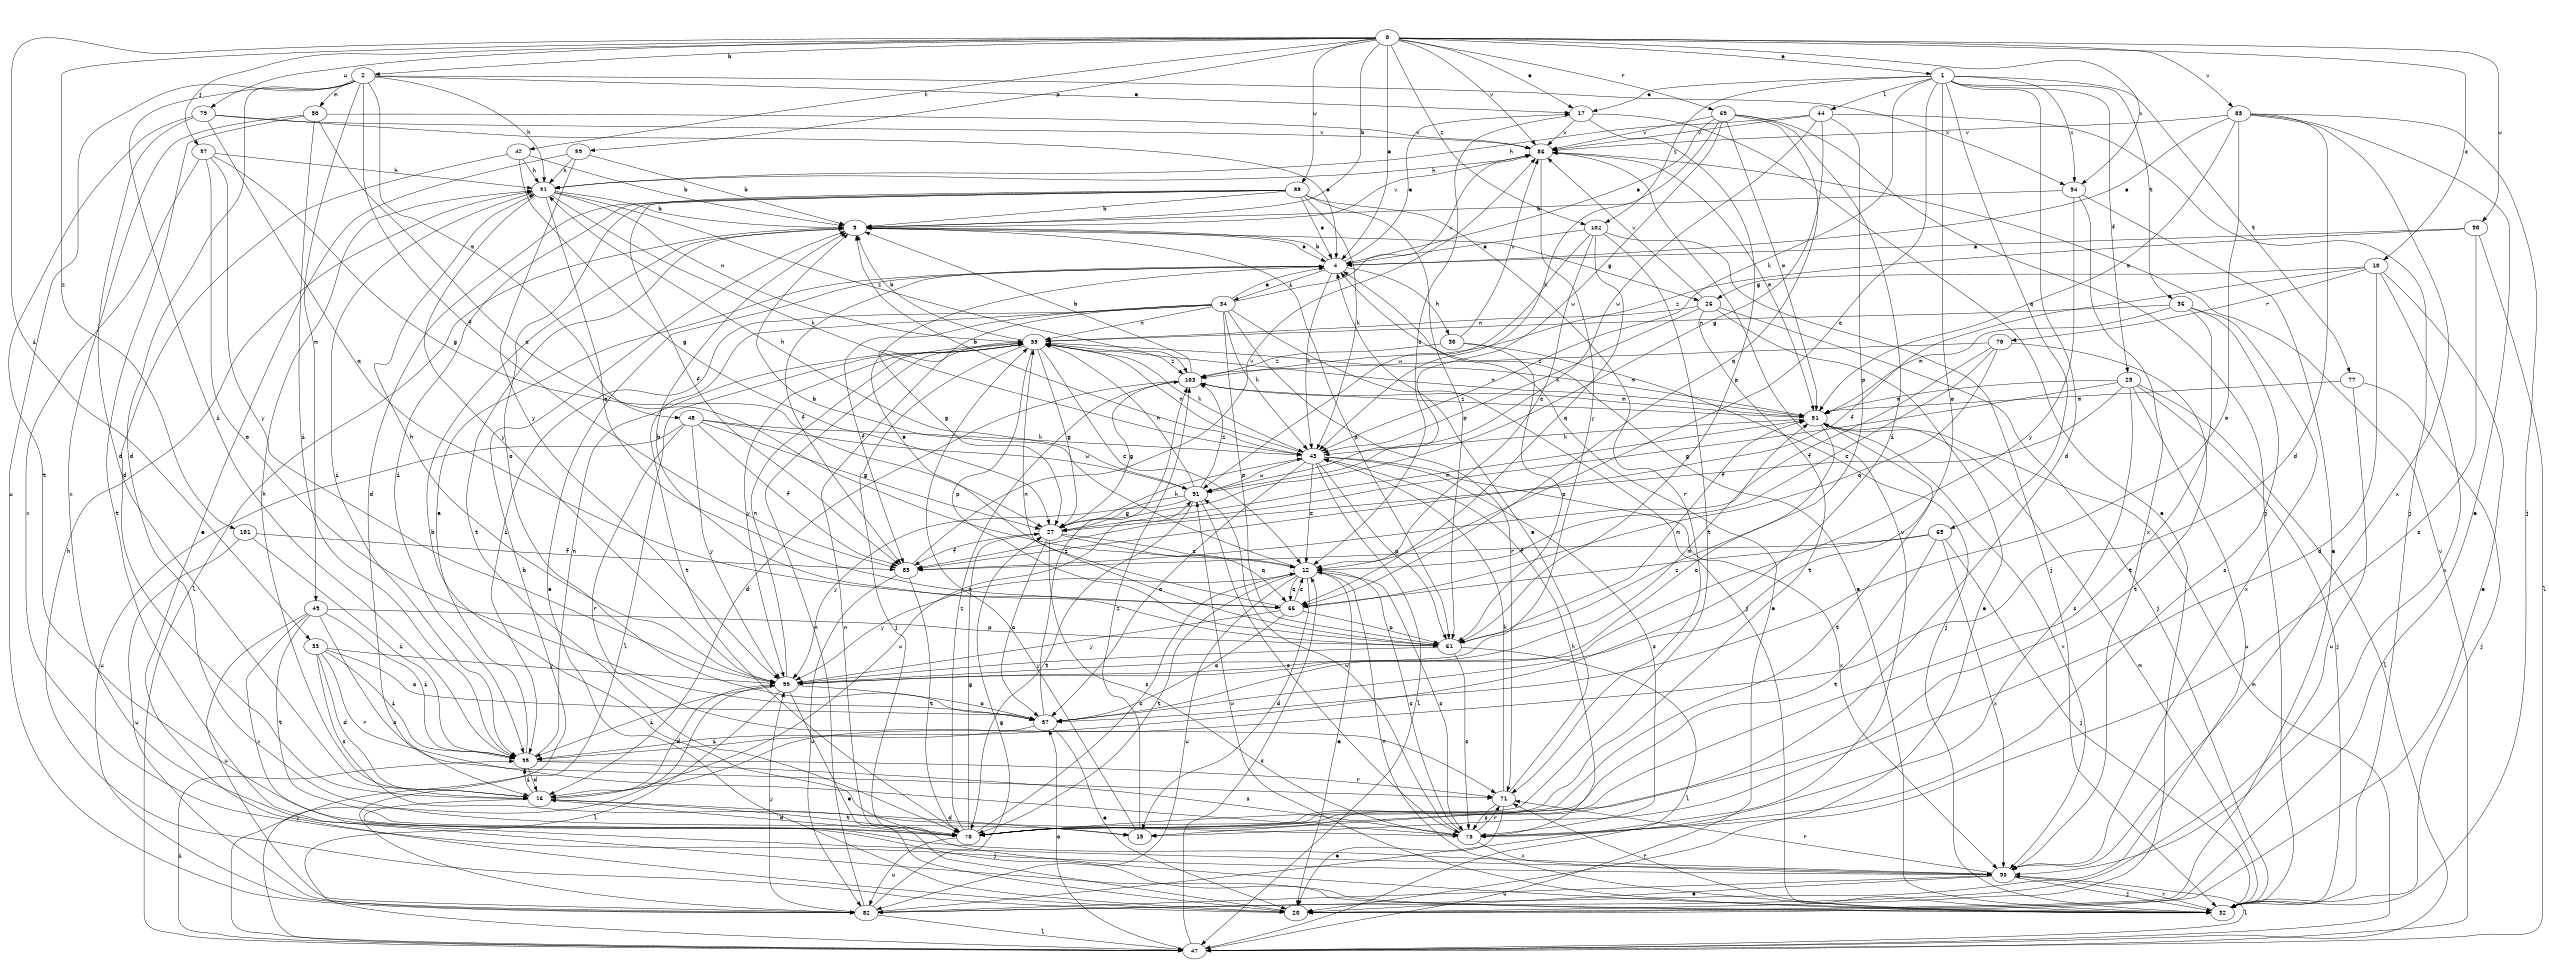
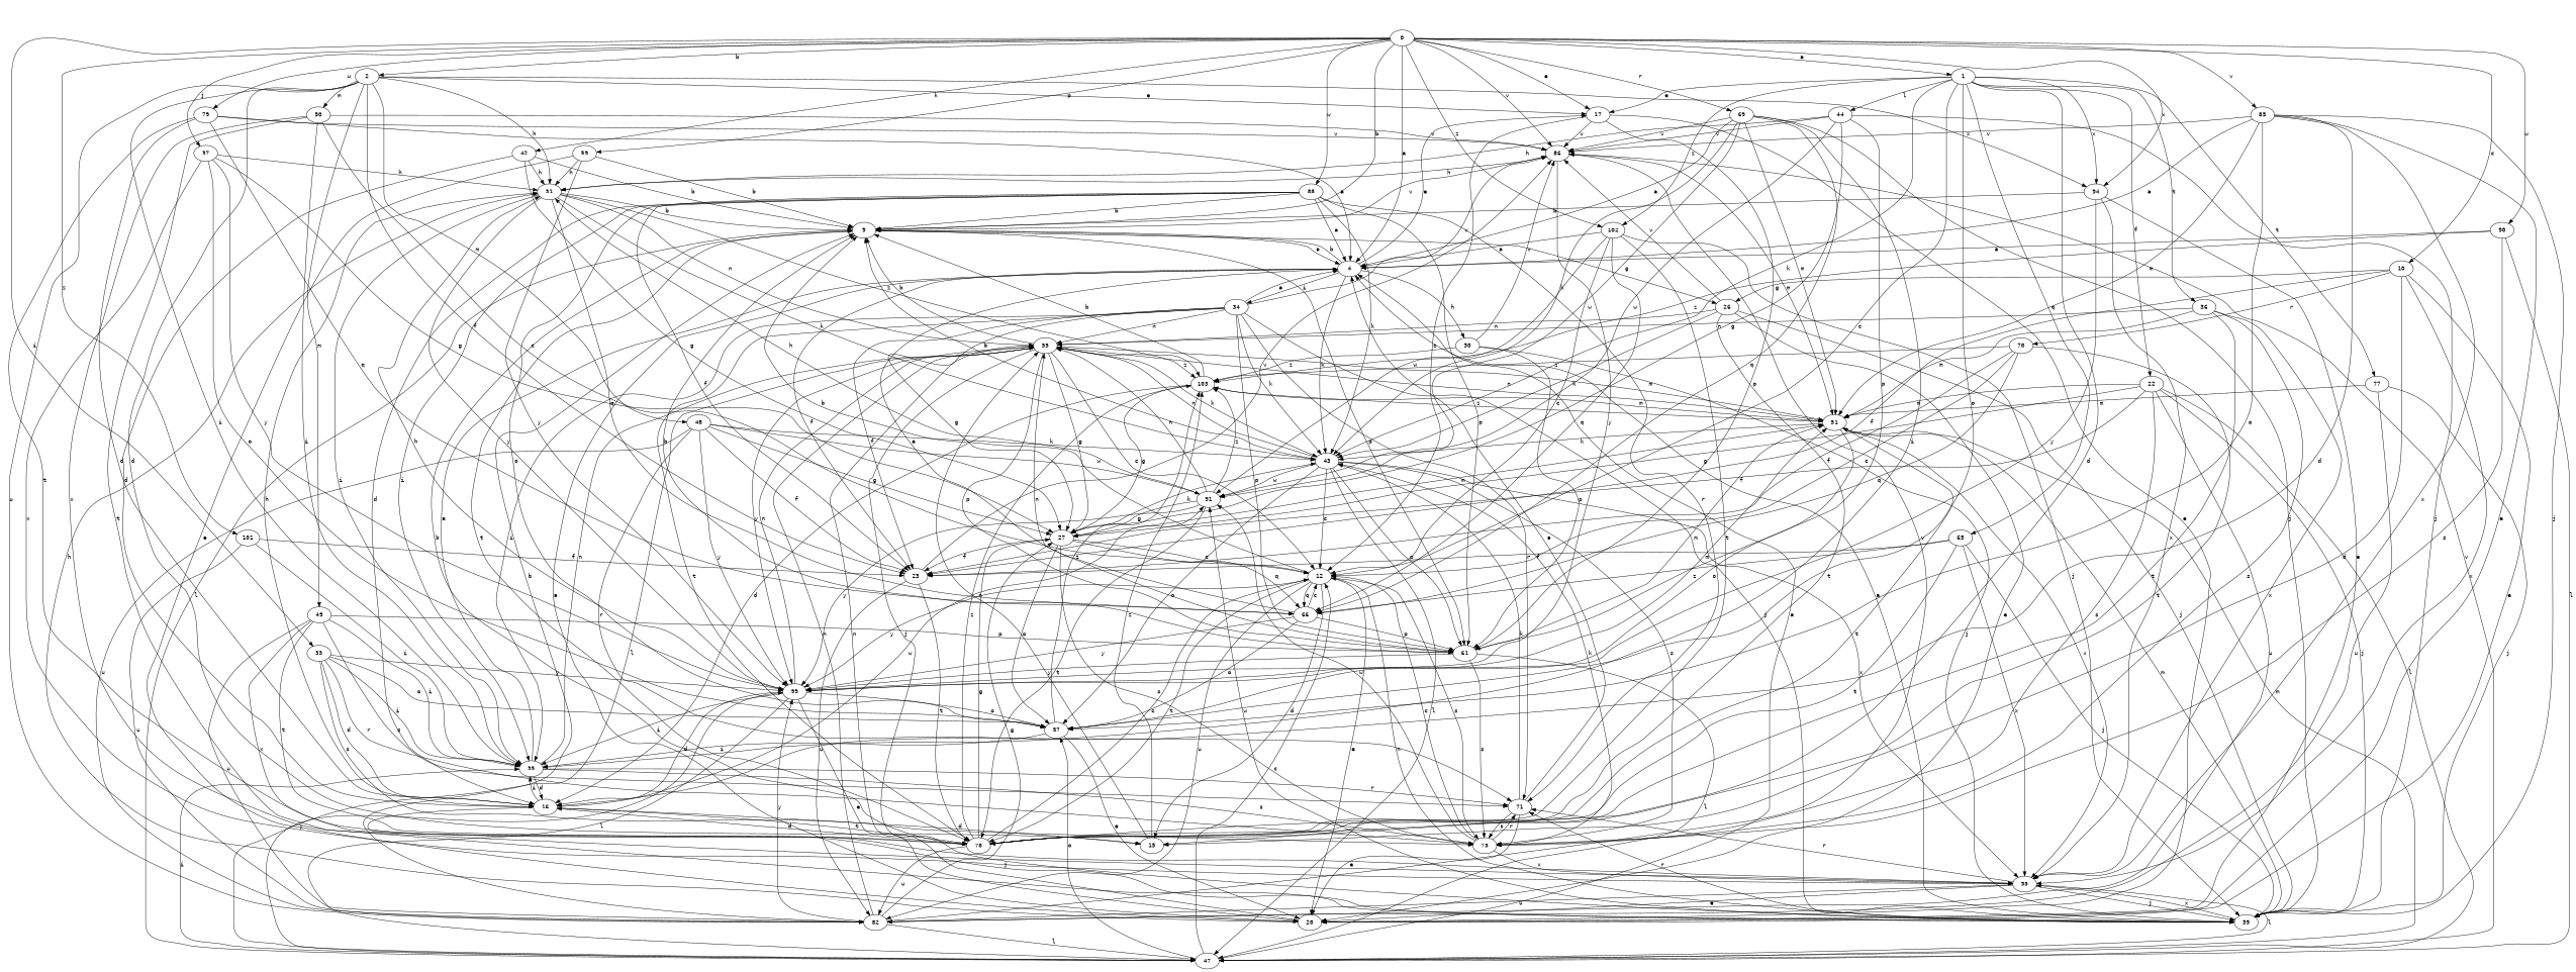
  strict digraph {
    fontname="DejaVu Sans Mono"
    node [fontname="DejaVu Sans Mono"]
    edge [fontname="DejaVu Sans Mono"]
    0
    1
    4
    n4 [label=2]
    9
    10
    17
    33
    n9 [label=37]
    42
    59
    69
    79
    85
    86
    88
    90
    94
    101
    102
    12
    15
-   22 [label=25]
+   22
    43
    44
    n26 [label=57]
    65
    n28 [label=36]
    77
-   23 [label=83]
+   23
    30
    34
    31
    35
    48
    49
    50
    82
    26
    47
    61
    78
    20
    70
    95
    75
    99
    16
    71
    27
    66
-   39 [label=32]
+   39
    91
    51
    103
    55
    0 -> 1 [label=a]
    0 -> 4 [label=a]
    0 -> n4 [label=b]
    0 -> 9 [label=b]
    0 -> 10 [label=c]
    0 -> 17 [label=e]
    0 -> 33 [label=i]
    0 -> n9 [label=j]
    0 -> 42 [label=k]
    0 -> 59 [label=p]
    0 -> 69 [label=r]
    0 -> 79 [label=u]
    0 -> 85 [label=v]
    0 -> 86 [label=v]
    0 -> 88 [label=w]
    0 -> 90 [label=w]
    0 -> 94 [label=x]
    0 -> 101 [label=z]
    0 -> 102 [label=z]
    1 -> 17 [label=e]
    1 -> 94 [label=x]
    1 -> 102 [label=z]
    1 -> 12 [label=c]
    1 -> 15 [label=d]
    1 -> 22 [label=f]
    1 -> 43 [label=k]
    1 -> 44 [label=l]
    1 -> n26 [label=o]
    1 -> 65 [label=q]
    1 -> n28 [label=t]
    1 -> 77 [label=t]
    4 -> 9 [label=b]
    4 -> 17 [label=e]
    4 -> 43 [label=k]
    4 -> 23 [label=f]
    4 -> 30 [label=h]
    4 -> 34 [label=i]
    n4 -> 17 [label=e]
    n4 -> 94 [label=x]
    n4 -> 15 [label=d]
    n4 -> 23 [label=f]
    n4 -> 31 [label=h]
    n4 -> 35 [label=i]
    n4 -> 48 [label=m]
    n4 -> 49 [label=m]
    n4 -> 50 [label=m]
    n4 -> 82 [label=u]
    9 -> 4 [label=a]
    9 -> 86 [label=v]
    9 -> 26 [label=g]
    9 -> 47 [label=l]
    9 -> 61 [label=p]
    9 -> 78 [label=t]
    10 -> 15 [label=d]
    10 -> 23 [label=f]
    10 -> 26 [label=g]
    10 -> 20 [label=e]
    10 -> 70 [label=r]
    10 -> 95 [label=x]
    17 -> 86 [label=v]
    17 -> 12 [label=c]
    17 -> 61 [label=p]
    17 -> 20 [label=e]
    33 -> n26 [label=o]
    33 -> 35 [label=i]
    33 -> 75 [label=s]
    33 -> 99 [label=y]
    33 -> 16 [label=d]
    33 -> 71 [label=r]
    n9 -> n26 [label=o]
    n9 -> 31 [label=h]
    n9 -> 95 [label=x]
    n9 -> 99 [label=y]
    n9 -> 27 [label=g]
    42 -> 9 [label=b]
    42 -> 31 [label=h]
    42 -> 16 [label=d]
    42 -> 27 [label=g]
    59 -> 9 [label=b]
    59 -> 31 [label=h]
    59 -> 20 [label=e]
    59 -> 99 [label=y]
    69 -> 4 [label=a]
    69 -> 86 [label=v]
    69 -> 43 [label=k]
    69 -> 35 [label=i]
    69 -> 66 [label=q]
    69 -> 39 [label=j]
    69 -> 91 [label=w]
    69 -> 51 [label=m]
    79 -> 4 [label=a]
    79 -> 86 [label=v]
    79 -> 78 [label=t]
    79 -> 16 [label=d]
    79 -> 66 [label=q]
    85 -> 4 [label=a]
    85 -> 86 [label=v]
    85 -> n26 [label=o]
    85 -> 20 [label=e]
    85 -> 95 [label=x]
    85 -> 16 [label=d]
    85 -> 39 [label=j]
    85 -> 51 [label=m]
    86 -> 31 [label=h]
    86 -> 99 [label=y]
    86 -> 51 [label=m]
    88 -> 4 [label=a]
    88 -> 9 [label=b]
    88 -> 43 [label=k]
    88 -> n26 [label=o]
    88 -> 23 [label=f]
    88 -> 35 [label=i]
    88 -> 61 [label=p]
    88 -> 16 [label=d]
    88 -> 71 [label=r]
    90 -> 4 [label=a]
    90 -> 47 [label=l]
    90 -> 75 [label=s]
    90 -> 103 [label=z]
    94 -> 9 [label=b]
    94 -> 20 [label=e]
    94 -> 95 [label=x]
    94 -> 99 [label=y]
    101 -> 23 [label=f]
    101 -> 35 [label=i]
    101 -> 82 [label=u]
    102 -> 4 [label=a]
    102 -> 12 [label=c]
    102 -> 78 [label=t]
    102 -> 66 [label=q]
    102 -> 39 [label=j]
    102 -> 91 [label=w]
    12 -> 9 [label=b]
    12 -> 15 [label=d]
    12 -> 82 [label=u]
    12 -> 78 [label=t]
    12 -> 20 [label=e]
    12 -> 75 [label=s]
    12 -> 99 [label=y]
    12 -> 66 [label=q]
    15 -> 103 [label=z]
    15 -> 55 [label=n]
    22 -> 23 [label=f]
    22 -> 82 [label=u]
    22 -> 47 [label=l]
    22 -> 75 [label=s]
    22 -> 27 [label=g]
    22 -> 39 [label=j]
    22 -> 51 [label=m]
    43 -> 9 [label=b]
    43 -> 12 [label=c]
    43 -> n26 [label=o]
    43 -> 47 [label=l]
    43 -> 61 [label=p]
    43 -> 95 [label=x]
    43 -> 75 [label=s]
    43 -> 91 [label=w]
    43 -> 55 [label=n]
    44 -> 86 [label=v]
    44 -> 31 [label=h]
    44 -> 61 [label=p]
    44 -> 27 [label=g]
    44 -> 39 [label=j]
    44 -> 91 [label=w]
    n26 -> 35 [label=i]
    n26 -> 20 [label=e]
    n26 -> 103 [label=z]
    65 -> 23 [label=f]
    65 -> 78 [label=t]
    65 -> 95 [label=x]
    65 -> 66 [label=z]
    65 -> 39 [label=j]
    n28 -> 78 [label=t]
    n28 -> 95 [label=x]
    n28 -> 75 [label=s]
    n28 -> 51 [label=m]
    n28 -> 55 [label=n]
    77 -> 82 [label=u]
    77 -> 39 [label=j]
    77 -> 51 [label=m]
    23 -> 86 [label=v]
    23 -> 82 [label=u]
    23 -> 78 [label=t]
    30 -> 86 [label=v]
    30 -> 61 [label=p]
    30 -> 39 [label=j]
    30 -> 103 [label=z]
    34 -> 4 [label=a]
    34 -> 86 [label=v]
    34 -> 43 [label=k]
    34 -> 23 [label=f]
    34 -> 35 [label=i]
    34 -> 61 [label=p]
    34 -> 78 [label=t]
    34 -> 71 [label=r]
    34 -> 27 [label=g]
    34 -> 39 [label=j]
    34 -> 55 [label=n]
    31 -> 9 [label=b]
    31 -> 43 [label=k]
    31 -> 35 [label=i]
    31 -> 99 [label=y]
    31 -> 66 [label=q]
    31 -> 103 [label=z]
    31 -> 55 [label=n]
    35 -> 4 [label=a]
    35 -> 75 [label=s]
    35 -> 16 [label=d]
    35 -> 71 [label=r]
    35 -> 55 [label=n]
    48 -> 43 [label=k]
    48 -> 23 [label=f]
    48 -> 82 [label=u]
    48 -> 99 [label=y]
    48 -> 71 [label=r]
    48 -> 27 [label=g]
    48 -> 91 [label=w]
    49 -> 35 [label=i]
    49 -> 82 [label=u]
    49 -> 61 [label=p]
    49 -> 78 [label=t]
    49 -> 95 [label=x]
    49 -> 75 [label=s]
    50 -> 86 [label=v]
    50 -> 12 [label=c]
    50 -> 35 [label=i]
    50 -> 95 [label=x]
    50 -> 39 [label=t]
    82 -> 9 [label=b]
    82 -> 86 [label=v]
    82 -> 47 [label=l]
    82 -> 99 [label=y]
    82 -> 27 [label=g]
    82 -> 55 [label=n]
    26 -> 86 [label=v]
    26 -> 43 [label=k]
    26 -> 78 [label=t]
    26 -> 20 [label=e]
    26 -> 39 [label=j]
    26 -> 55 [label=n]
    47 -> 4 [label=a]
    47 -> 86 [label=v]
    47 -> 12 [label=c]
    47 -> n26 [label=o]
    47 -> 35 [label=i]
    47 -> 99 [label=y]
    47 -> 51 [label=m]
    61 -> 9 [label=b]
    61 -> 47 [label=l]
    61 -> 75 [label=s]
    61 -> 99 [label=y]
    61 -> 51 [label=m]
    61 -> 55 [label=n]
    78 -> 9 [label=b]
    78 -> 12 [label=c]
    78 -> 82 [label=u]
    78 -> 16 [label=d]
    78 -> 27 [label=g]
    78 -> 103 [label=z]
    20 -> 4 [label=a]
    20 -> 31 [label=h]
    20 -> 55 [label=n]
    70 -> 12 [label=c]
    70 -> 23 [label=f]
    70 -> 78 [label=t]
    70 -> 66 [label=q]
    70 -> 103 [label=z]
    95 -> 82 [label=u]
    95 -> 47 [label=l]
    95 -> 20 [label=e]
    95 -> 71 [label=r]
    95 -> 39 [label=j]
    75 -> 12 [label=c]
    75 -> 43 [label=k]
    75 -> 95 [label=x]
    75 -> 71 [label=r]
    75 -> 91 [label=w]
    99 -> n26 [label=o]
    99 -> 31 [label=h]
    99 -> 35 [label=i]
    99 -> 47 [label=l]
    99 -> 20 [label=e]
    99 -> 16 [label=d]
    99 -> 51 [label=m]
    99 -> 55 [label=n]
    16 -> 15 [label=d]
    16 -> 31 [label=h]
    16 -> 35 [label=i]
    16 -> 78 [label=t]
    16 -> 39 [label=j]
    16 -> 91 [label=w]
    71 -> 4 [label=a]
    71 -> 43 [label=k]
    71 -> 20 [label=e]
    71 -> 75 [label=s]
    27 -> 12 [label=c]
    27 -> 43 [label=k]
    27 -> n26 [label=o]
    27 -> 23 [label=f]
    27 -> 75 [label=s]
    27 -> 66 [label=q]
    27 -> 51 [label=m]
    66 -> 4 [label=a]
    66 -> 12 [label=c]
    66 -> n26 [label=o]
    66 -> 61 [label=p]
    66 -> 99 [label=y]
    39 -> 4 [label=a]
    39 -> 12 [label=n]
    39 -> 95 [label=x]
    39 -> 71 [label=r]
    39 -> 91 [label=w]
    39 -> 51 [label=m]
    91 -> 31 [label=h]
    91 -> 78 [label=t]
-   91 -> 75 [label=s]
    91 -> 99 [label=y]
    91 -> 27 [label=g]
    91 -> 103 [label=z]
    91 -> 55 [label=n]
    51 -> 43 [label=k]
    51 -> n26 [label=o]
    51 -> 78 [label=t]
    51 -> 95 [label=x]
    51 -> 103 [label=z]
    51 -> 55 [label=n]
    103 -> 9 [label=b]
    103 -> 16 [label=d]
    103 -> 27 [label=g]
    103 -> 51 [label=m]
    55 -> 9 [label=b]
    55 -> 12 [label=c]
    55 -> 43 [label=k]
    55 -> 47 [label=l]
    55 -> 61 [label=p]
    55 -> 99 [label=y]
    55 -> 27 [label=g]
    55 -> 39 [label=j]
    55 -> 51 [label=m]
    55 -> 103 [label=z]
  }
